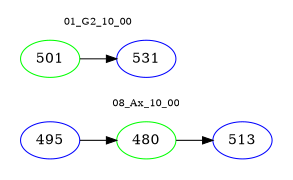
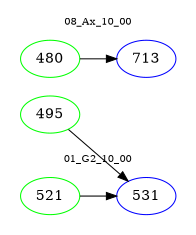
  digraph {
    rankdir=LR
    node [color=green]
    edge [color=black]
-   n1 [color=blue label=495]
+   n1 [label=495]
    n2 [label=480]
-   n3 [color=blue label=513]
-   n4 [label=501]
+   n3 [color=blue label=713]
+   n4 [label=521]
    n5 [color=blue label=531]
    subgraph cluster_1 {
      color=white
      fontsize=10
      label="08_Ax_10_00"
      n1
      n2
      n3
    }
    subgraph cluster_2 {
      color=white
      fontsize=10
      label="01_G2_10_00"
      n4
      n5
    }
-   n1 -> n2
+   n1 -> n5
    n2 -> n3
    n4 -> n5
  }
